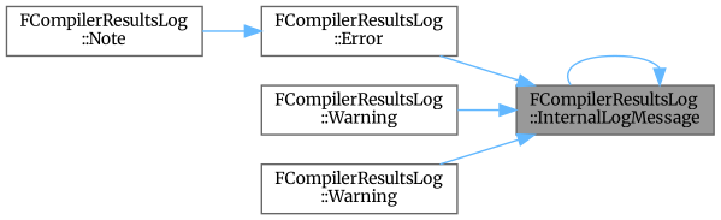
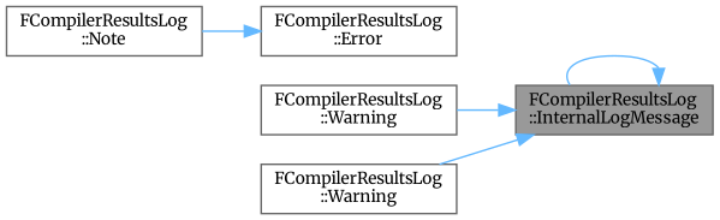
  digraph {
    fontname=Merriweather
    rankdir=RL
    node [color=grey40 fillcolor=white fontname=Merriweather fontsize=10 shape=box style=filled]
    edge [color=steelblue1 dir=back fontname=Merriweather fontsize=10 labelfontname=Helvetica labelfontsize=10 style=solid]
    n1 [color=gray40 fillcolor=grey60 fontcolor=black height=0.2 label="FCompilerResultsLog\l::InternalLogMessage" width=0.4]
    n2 [height=0.2 label="FCompilerResultsLog\l::Error" width=0.4]
    n3 [height=0.2 label="FCompilerResultsLog\l::Warning" width=0.4]
    n4 [height=0.2 label="FCompilerResultsLog\l::Warning" width=0.4]
    n5 [height=0.2 label="FCompilerResultsLog\l::Note" width=0.4]
    n1 -> n1
-   n1 -> n2
    n1 -> n3
    n1 -> n4
    n2 -> n5
  }
